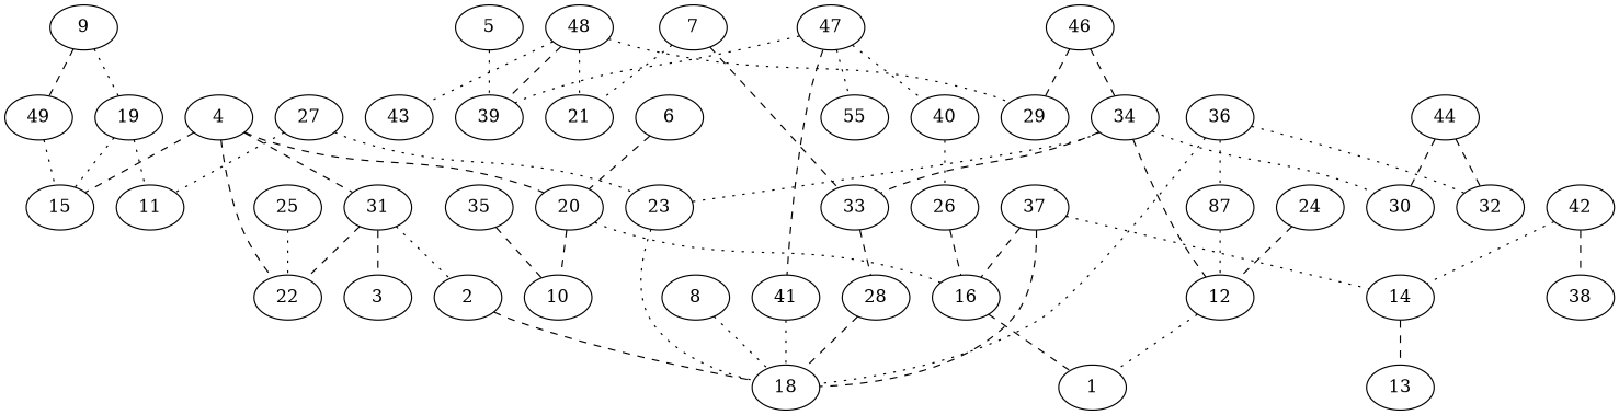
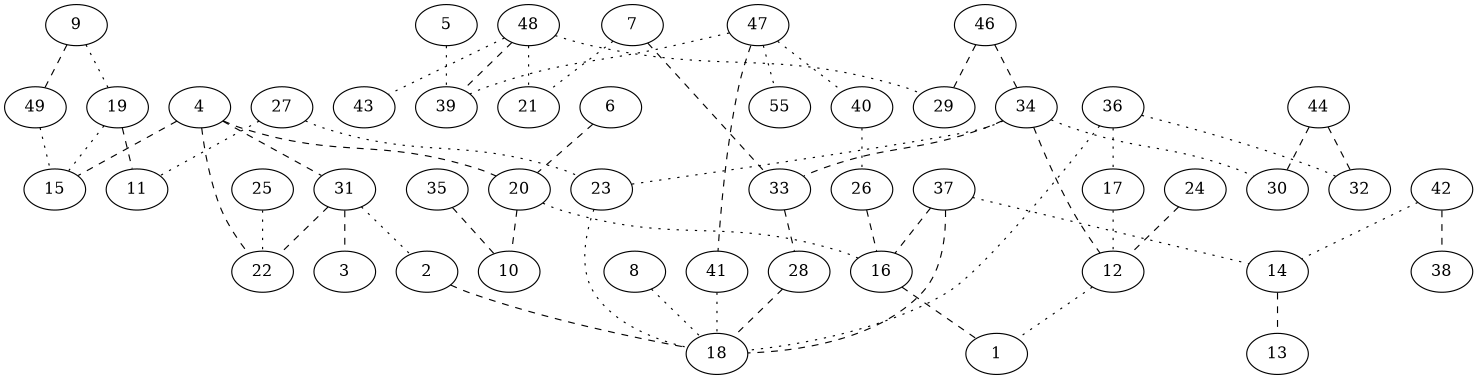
  digraph {
    edge [color=black dir=none style=dashed]
    9
    19
    49
    15
    11
    8
    18
    5
    39
    35
    10
    27
    23
    42
    38
    14
    13
    28
    41
    7
    33
    21
    37
    16
    1
    34
    12
    30
    25
    22
    2
    46
    29
    47
    40
    n36 [label=55]
    26
    48
    43
    20
    44
    32
    24
    36
-   17 [label=87]
+   17
    4
    31
    3
    6
    subgraph sub_1 {
      9
      19
      49
      15
      11
      8
      18
      5
      39
      35
      10
      27
      23
      42
      38
      14
      13
      28
      41
      7
      33
      21
      37
      16
      1
      34
      12
      30
      25
      22
      2
      46
      29
      47
      40
      n36
      26
      48
      43
      20
      44
      32
      24
      36
      17
      4
      31
      3
      6
    }
    9 -> 19 [style=dotted]
    9 -> 49
    19 -> 15 [style=dotted]
-   19 -> 11 [style=dotted]
+   19 -> 11
    49 -> 15 [style=dotted]
    8 -> 18 [style=dotted]
    5 -> 39 [style=dotted]
    35 -> 10
    27 -> 11 [style=dotted]
    27 -> 23 [style=dotted]
    23 -> 18 [style=dotted]
    42 -> 38
    42 -> 14 [style=dotted]
    14 -> 13
    28 -> 18
    41 -> 18 [style=dotted]
    7 -> 33
    7 -> 21 [style=dotted]
    33 -> 28
    37 -> 18
    37 -> 14 [style=dotted]
    37 -> 16
    16 -> 1
    34 -> 23 [style=dotted]
    34 -> 33
    34 -> 12
    34 -> 30 [style=dotted]
    12 -> 1 [style=dotted]
    25 -> 22 [style=dotted]
    2 -> 18
    46 -> 34
    46 -> 29
    47 -> 39 [style=dotted]
    47 -> 41
    47 -> 40 [style=dotted]
    47 -> n36 [style=dotted]
    40 -> 26 [style=dotted]
    26 -> 16
    48 -> 39
    48 -> 21 [style=dotted]
    48 -> 29 [style=dotted]
    48 -> 43 [style=dotted]
    20 -> 10
    20 -> 16 [style=dotted]
    44 -> 30
    44 -> 32
    24 -> 12
    36 -> 18 [style=dotted]
    36 -> 32 [style=dotted]
    36 -> 17 [style=dotted]
    17 -> 12 [style=dotted]
    4 -> 15
    4 -> 22
    4 -> 20
    4 -> 31
    31 -> 22
    31 -> 2 [style=dotted]
    31 -> 3
    6 -> 20
  }
